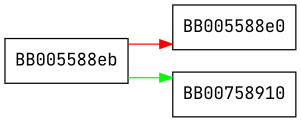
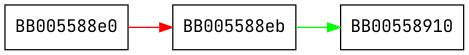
  digraph {
    fontname="JetBrains Mono"
    rankdir=LR
    splines=ortho
    node [fontname="JetBrains Mono" shape=box]
    edge [fontname="JetBrains Mono"]
    BB005588e0
    BB005588eb
-   BB00558910 [label=BB00758910]
-   BB005588eb -> BB005588e0 [color=red]
+   BB00558910
+   BB005588e0 -> BB005588eb [color=red]
    BB005588eb -> BB00558910 [color=green]
  }
